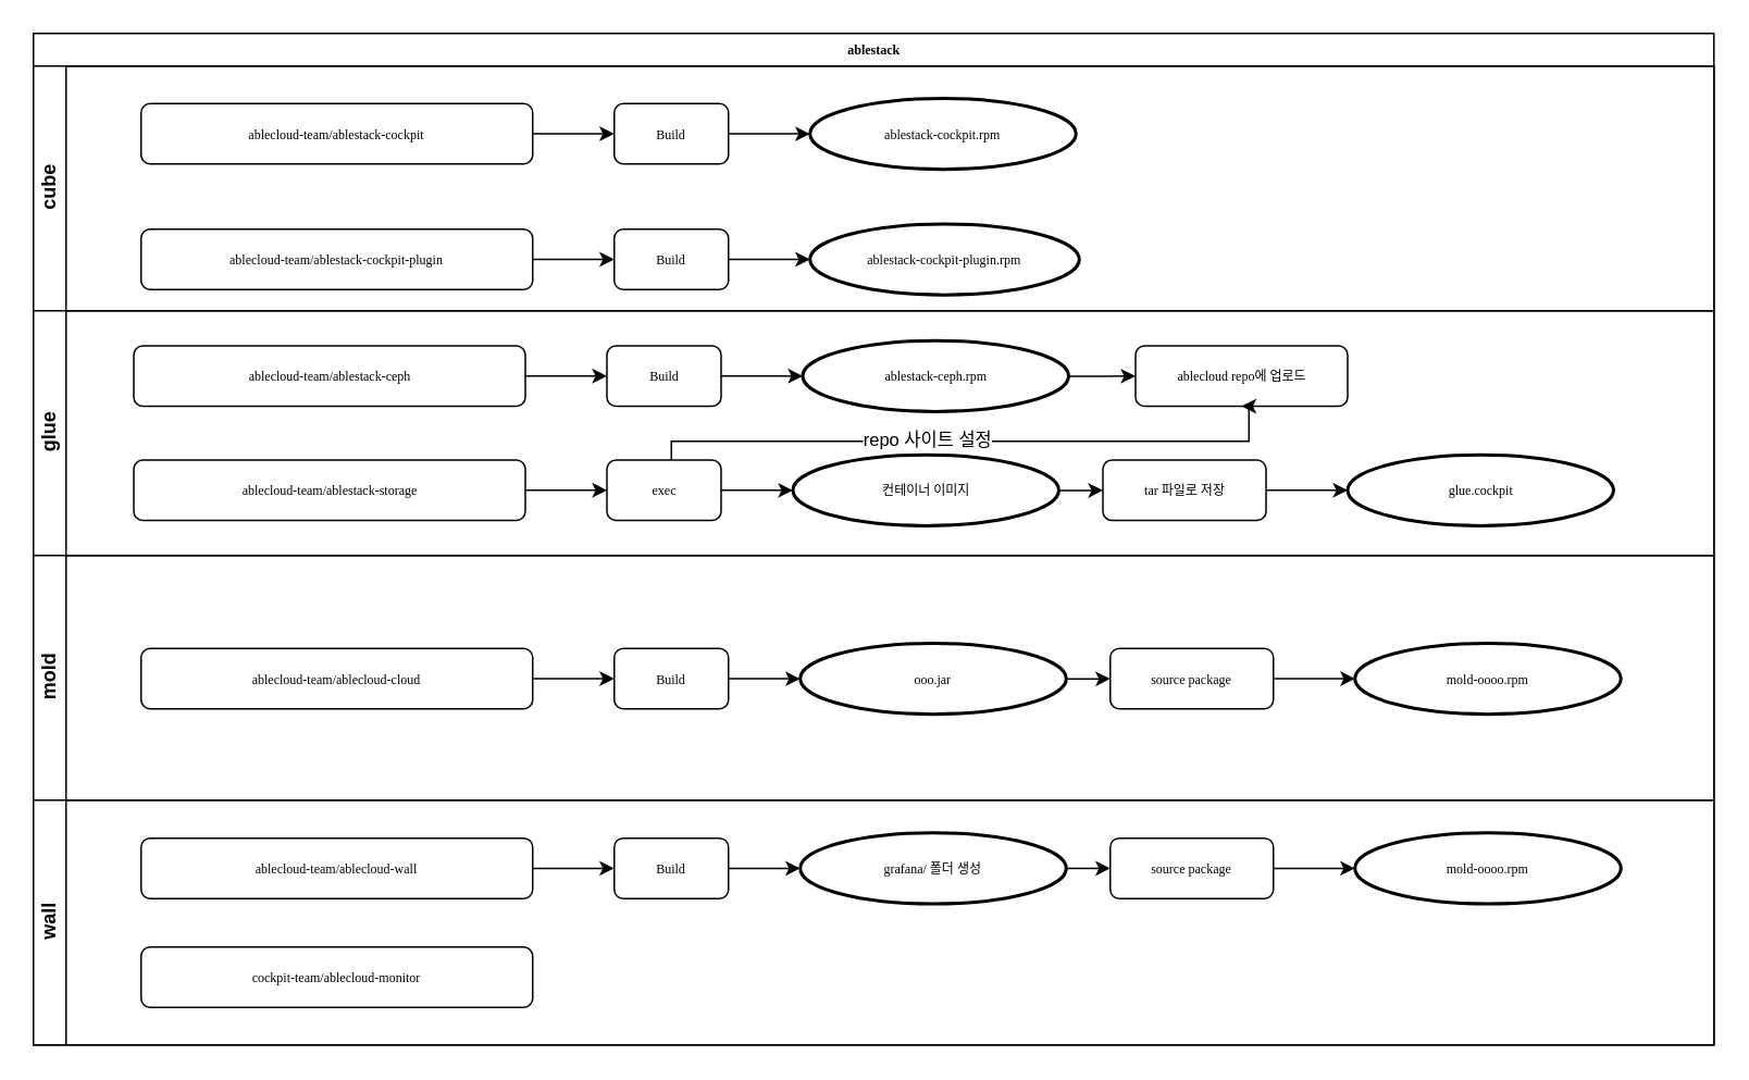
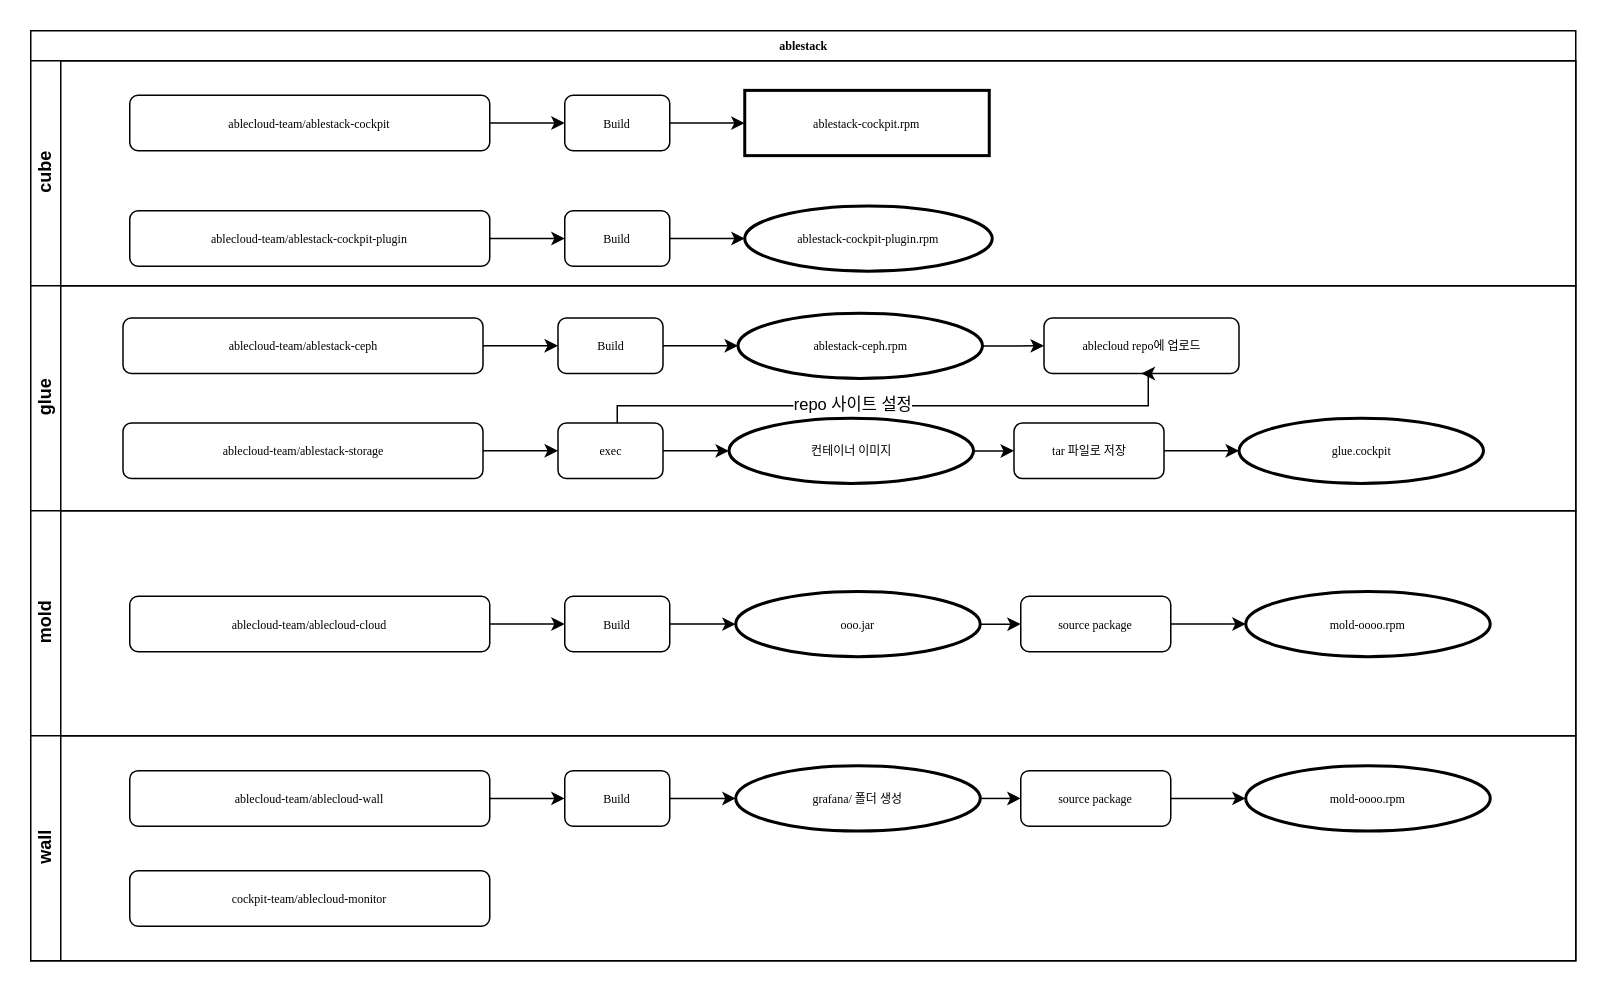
  <mxCell id="0" />
  <mxCell id="1" parent="0" />
  <mxCell id="2" value="ablestack" style="swimlane;html=1;childLayout=stackLayout;horizontal=1;startSize=20;horizontalStack=0;rounded=0;shadow=0;labelBackgroundColor=none;strokeWidth=1;fontFamily=Verdana;fontSize=8;align=center;" parent="1" vertex="1"><mxGeometry x="20" y="20" width="1030" height="620" as="geometry"><mxRectangle x="180" y="70" width="60" height="20" as="alternateBounds" /></mxGeometry></mxCell>
  <mxCell id="3" value="cube" style="swimlane;html=1;startSize=20;horizontal=0;" parent="2" vertex="1"><mxGeometry y="20" width="1030" height="150" as="geometry" /></mxCell>
  <mxCell id="4" style="edgeStyle=orthogonalEdgeStyle;rounded=0;orthogonalLoop=1;jettySize=auto;html=1;entryX=0;entryY=0.5;entryDx=0;entryDy=0;" edge="1" parent="3" source="5" target="12"><mxGeometry relative="1" as="geometry" /></mxCell>
  <mxCell id="5" value="ablecloud-team/ablestack-cockpit-plugin" style="rounded=1;whiteSpace=wrap;html=1;shadow=0;labelBackgroundColor=none;strokeWidth=1;fontFamily=Verdana;fontSize=8;align=center;" parent="3" vertex="1"><mxGeometry x="66" y="100" width="240" height="37" as="geometry" /></mxCell>
  <mxCell id="6" style="edgeStyle=orthogonalEdgeStyle;rounded=0;orthogonalLoop=1;jettySize=auto;html=1;entryX=0;entryY=0.5;entryDx=0;entryDy=0;" edge="1" parent="3" source="7" target="9"><mxGeometry relative="1" as="geometry" /></mxCell>
  <mxCell id="7" value="ablecloud-team/ablestack-cockpit" style="rounded=1;whiteSpace=wrap;html=1;shadow=0;labelBackgroundColor=none;strokeWidth=1;fontFamily=Verdana;fontSize=8;align=center;" parent="3" vertex="1"><mxGeometry x="66" y="23" width="240" height="37" as="geometry" /></mxCell>
  <mxCell id="8" value="" style="edgeStyle=orthogonalEdgeStyle;rounded=0;orthogonalLoop=1;jettySize=auto;html=1;" edge="1" parent="3" source="9" target="10"><mxGeometry relative="1" as="geometry" /></mxCell>
  <mxCell id="9" value="Build" style="rounded=1;whiteSpace=wrap;html=1;shadow=0;labelBackgroundColor=none;strokeWidth=1;fontFamily=Verdana;fontSize=8;align=center;" parent="3" vertex="1"><mxGeometry x="356" y="23.0" width="70" height="37" as="geometry" /></mxCell>
- <mxCell id="10" value="ablestack-cockpit.rpm" style="ellipse;whiteSpace=wrap;html=1;rounded=0;shadow=0;labelBackgroundColor=none;strokeWidth=2;fontFamily=Verdana;fontSize=8;align=center;" parent="3" vertex="1"><mxGeometry x="476" y="19.75" width="163" height="43.5" as="geometry" /></mxCell>
+ <mxCell id="10" value="ablestack-cockpit.rpm" style="whiteSpace=wrap;html=1;shadow=0;labelBackgroundColor=none;strokeWidth=2;fontFamily=Verdana;fontSize=8;align=center;rounded=0;" parent="3" vertex="1"><mxGeometry x="476" y="19.75" width="163" height="43.5" as="geometry" /></mxCell>
  <mxCell id="11" style="edgeStyle=orthogonalEdgeStyle;rounded=0;orthogonalLoop=1;jettySize=auto;html=1;entryX=0;entryY=0.5;entryDx=0;entryDy=0;" edge="1" parent="3" source="12" target="13"><mxGeometry relative="1" as="geometry" /></mxCell>
  <mxCell id="12" value="Build" style="rounded=1;whiteSpace=wrap;html=1;shadow=0;labelBackgroundColor=none;strokeWidth=1;fontFamily=Verdana;fontSize=8;align=center;" vertex="1" parent="3"><mxGeometry x="356" y="100.0" width="70" height="37" as="geometry" /></mxCell>
  <mxCell id="13" value="ablestack-cockpit-plugin.rpm" style="ellipse;whiteSpace=wrap;html=1;rounded=0;shadow=0;labelBackgroundColor=none;strokeWidth=2;fontFamily=Verdana;fontSize=8;align=center;" vertex="1" parent="3"><mxGeometry x="476" y="96.75" width="165" height="43.5" as="geometry" /></mxCell>
  <mxCell id="14" value="glue" style="swimlane;html=1;startSize=20;horizontal=0;" parent="2" vertex="1"><mxGeometry y="170" width="1030" height="150" as="geometry" /></mxCell>
  <mxCell id="15" style="edgeStyle=orthogonalEdgeStyle;rounded=0;html=1;labelBackgroundColor=none;startArrow=none;startFill=0;startSize=5;endArrow=classicThin;endFill=1;endSize=5;jettySize=auto;orthogonalLoop=1;strokeWidth=1;fontFamily=Verdana;fontSize=8" parent="14" edge="1"><mxGeometry relative="1" as="geometry"><mxPoint x="190" y="68.5" as="sourcePoint" /></mxGeometry></mxCell>
  <mxCell id="16" style="edgeStyle=orthogonalEdgeStyle;rounded=0;orthogonalLoop=1;jettySize=auto;html=1;entryX=0;entryY=0.5;entryDx=0;entryDy=0;" edge="1" parent="14" source="17" target="19"><mxGeometry relative="1" as="geometry" /></mxCell>
  <mxCell id="17" value="ablecloud-team/ablestack-ceph" style="rounded=1;whiteSpace=wrap;html=1;shadow=0;labelBackgroundColor=none;strokeWidth=1;fontFamily=Verdana;fontSize=8;align=center;" vertex="1" parent="14"><mxGeometry x="61.5" y="21.5" width="240" height="37" as="geometry" /></mxCell>
  <mxCell id="18" style="edgeStyle=orthogonalEdgeStyle;rounded=0;orthogonalLoop=1;jettySize=auto;html=1;entryX=0;entryY=0.5;entryDx=0;entryDy=0;" edge="1" parent="14" source="19" target="21"><mxGeometry relative="1" as="geometry" /></mxCell>
  <mxCell id="19" value="Build" style="rounded=1;whiteSpace=wrap;html=1;shadow=0;labelBackgroundColor=none;strokeWidth=1;fontFamily=Verdana;fontSize=8;align=center;" vertex="1" parent="14"><mxGeometry x="351.5" y="21.5" width="70" height="37" as="geometry" /></mxCell>
  <mxCell id="20" style="edgeStyle=orthogonalEdgeStyle;rounded=0;orthogonalLoop=1;jettySize=auto;html=1;entryX=0;entryY=0.5;entryDx=0;entryDy=0;" edge="1" parent="14" source="21" target="22"><mxGeometry relative="1" as="geometry" /></mxCell>
  <mxCell id="21" value="ablestack-ceph.rpm" style="ellipse;whiteSpace=wrap;html=1;rounded=0;shadow=0;labelBackgroundColor=none;strokeWidth=2;fontFamily=Verdana;fontSize=8;align=center;" vertex="1" parent="14"><mxGeometry x="471.5" y="18.25" width="163" height="43.5" as="geometry" /></mxCell>
  <mxCell id="22" value="ablecloud repo에 업로드" style="rounded=1;whiteSpace=wrap;html=1;shadow=0;labelBackgroundColor=none;strokeWidth=1;fontFamily=Verdana;fontSize=8;align=center;" vertex="1" parent="14"><mxGeometry x="675.5" y="21.5" width="130" height="37" as="geometry" /></mxCell>
  <mxCell id="23" value="ablecloud-team/ablestack-storage" style="rounded=1;whiteSpace=wrap;html=1;shadow=0;labelBackgroundColor=none;strokeWidth=1;fontFamily=Verdana;fontSize=8;align=center;" vertex="1" parent="14"><mxGeometry x="61.5" y="91.5" width="240" height="37" as="geometry" /></mxCell>
  <mxCell id="24" value="exec" style="rounded=1;whiteSpace=wrap;html=1;shadow=0;labelBackgroundColor=none;strokeWidth=1;fontFamily=Verdana;fontSize=8;align=center;" vertex="1" parent="14"><mxGeometry x="351.5" y="91.5" width="70" height="37" as="geometry" /></mxCell>
  <mxCell id="25" value="컨테이너 이미지" style="ellipse;whiteSpace=wrap;html=1;rounded=0;shadow=0;labelBackgroundColor=none;strokeWidth=2;fontFamily=Verdana;fontSize=8;align=center;" vertex="1" parent="14"><mxGeometry x="465.5" y="88.25" width="163" height="43.5" as="geometry" /></mxCell>
  <mxCell id="26" value="tar 파일로 저장" style="rounded=1;whiteSpace=wrap;html=1;shadow=0;labelBackgroundColor=none;strokeWidth=1;fontFamily=Verdana;fontSize=8;align=center;" vertex="1" parent="14"><mxGeometry x="655.5" y="91.5" width="100" height="37" as="geometry" /></mxCell>
  <mxCell id="27" value="glue.cockpit" style="ellipse;whiteSpace=wrap;html=1;rounded=0;shadow=0;labelBackgroundColor=none;strokeWidth=2;fontFamily=Verdana;fontSize=8;align=center;" vertex="1" parent="14"><mxGeometry x="805.5" y="88.25" width="163" height="43.5" as="geometry" /></mxCell>
  <mxCell id="28" style="edgeStyle=orthogonalEdgeStyle;rounded=0;orthogonalLoop=1;jettySize=auto;html=1;entryX=0.5;entryY=1;entryDx=0;entryDy=0;" edge="1" parent="14" source="24" target="22"><mxGeometry relative="1" as="geometry"><Array as="points"><mxPoint x="391" y="80" /><mxPoint x="745" y="80" /><mxPoint x="745" y="59" /></Array></mxGeometry></mxCell>
  <mxCell id="29" value="repo 사이트 설정" style="edgeLabel;html=1;align=center;verticalAlign=middle;resizable=0;points=[];" vertex="1" connectable="0" parent="28"><mxGeometry x="-0.141" y="2" relative="1" as="geometry"><mxPoint as="offset" /></mxGeometry></mxCell>
  <mxCell id="30" style="edgeStyle=orthogonalEdgeStyle;rounded=0;orthogonalLoop=1;jettySize=auto;html=1;" edge="1" parent="14" source="23" target="24"><mxGeometry relative="1" as="geometry" /></mxCell>
  <mxCell id="31" value="" style="edgeStyle=orthogonalEdgeStyle;rounded=0;orthogonalLoop=1;jettySize=auto;html=1;" edge="1" parent="14" source="24" target="25"><mxGeometry relative="1" as="geometry" /></mxCell>
  <mxCell id="32" value="" style="edgeStyle=orthogonalEdgeStyle;rounded=0;orthogonalLoop=1;jettySize=auto;html=1;" edge="1" parent="14" source="25" target="26"><mxGeometry relative="1" as="geometry" /></mxCell>
  <mxCell id="33" style="edgeStyle=orthogonalEdgeStyle;rounded=0;orthogonalLoop=1;jettySize=auto;html=1;entryX=0;entryY=0.5;entryDx=0;entryDy=0;" edge="1" parent="14" source="26" target="27"><mxGeometry relative="1" as="geometry" /></mxCell>
  <mxCell id="34" value="mold" style="swimlane;html=1;startSize=20;horizontal=0;" vertex="1" parent="2"><mxGeometry y="320" width="1030" height="150" as="geometry"><mxRectangle y="320" width="1030" height="20" as="alternateBounds" /></mxGeometry></mxCell>
  <mxCell id="35" style="edgeStyle=orthogonalEdgeStyle;rounded=0;orthogonalLoop=1;jettySize=auto;html=1;" edge="1" parent="34" source="36" target="38"><mxGeometry relative="1" as="geometry" /></mxCell>
  <mxCell id="36" value="ablecloud-team/ablecloud-cloud" style="rounded=1;whiteSpace=wrap;html=1;shadow=0;labelBackgroundColor=none;strokeWidth=1;fontFamily=Verdana;fontSize=8;align=center;" vertex="1" parent="34"><mxGeometry x="66" y="57" width="240" height="37" as="geometry" /></mxCell>
  <mxCell id="37" value="" style="edgeStyle=orthogonalEdgeStyle;rounded=0;orthogonalLoop=1;jettySize=auto;html=1;" edge="1" parent="34" source="38" target="40"><mxGeometry relative="1" as="geometry" /></mxCell>
  <mxCell id="38" value="Build" style="rounded=1;whiteSpace=wrap;html=1;shadow=0;labelBackgroundColor=none;strokeWidth=1;fontFamily=Verdana;fontSize=8;align=center;" vertex="1" parent="34"><mxGeometry x="356" y="57" width="70" height="37" as="geometry" /></mxCell>
  <mxCell id="39" value="" style="edgeStyle=orthogonalEdgeStyle;rounded=0;orthogonalLoop=1;jettySize=auto;html=1;" edge="1" parent="34" source="40" target="42"><mxGeometry relative="1" as="geometry" /></mxCell>
  <mxCell id="40" value="ooo.jar" style="ellipse;whiteSpace=wrap;html=1;rounded=0;shadow=0;labelBackgroundColor=none;strokeWidth=2;fontFamily=Verdana;fontSize=8;align=center;" vertex="1" parent="34"><mxGeometry x="470" y="53.75" width="163" height="43.5" as="geometry" /></mxCell>
  <mxCell id="41" style="edgeStyle=orthogonalEdgeStyle;rounded=0;orthogonalLoop=1;jettySize=auto;html=1;entryX=0;entryY=0.5;entryDx=0;entryDy=0;" edge="1" parent="34" source="42" target="43"><mxGeometry relative="1" as="geometry" /></mxCell>
  <mxCell id="42" value="source package" style="rounded=1;whiteSpace=wrap;html=1;shadow=0;labelBackgroundColor=none;strokeWidth=1;fontFamily=Verdana;fontSize=8;align=center;" vertex="1" parent="34"><mxGeometry x="660" y="57" width="100" height="37" as="geometry" /></mxCell>
  <mxCell id="43" value="mold-oooo.rpm" style="ellipse;whiteSpace=wrap;html=1;rounded=0;shadow=0;labelBackgroundColor=none;strokeWidth=2;fontFamily=Verdana;fontSize=8;align=center;" vertex="1" parent="34"><mxGeometry x="810" y="53.75" width="163" height="43.5" as="geometry" /></mxCell>
  <mxCell id="44" value="wall" style="swimlane;html=1;startSize=20;horizontal=0;" vertex="1" parent="2"><mxGeometry y="470" width="1030" height="150" as="geometry"><mxRectangle y="320" width="1030" height="20" as="alternateBounds" /></mxGeometry></mxCell>
  <mxCell id="45" style="edgeStyle=orthogonalEdgeStyle;rounded=0;orthogonalLoop=1;jettySize=auto;html=1;" edge="1" parent="44" source="46" target="48"><mxGeometry relative="1" as="geometry" /></mxCell>
  <mxCell id="46" value="ablecloud-team/ablecloud-wall" style="rounded=1;whiteSpace=wrap;html=1;shadow=0;labelBackgroundColor=none;strokeWidth=1;fontFamily=Verdana;fontSize=8;align=center;" vertex="1" parent="44"><mxGeometry x="66" y="23.25" width="240" height="37" as="geometry" /></mxCell>
  <mxCell id="47" value="" style="edgeStyle=orthogonalEdgeStyle;rounded=0;orthogonalLoop=1;jettySize=auto;html=1;" edge="1" parent="44" source="48" target="50"><mxGeometry relative="1" as="geometry" /></mxCell>
  <mxCell id="48" value="Build" style="rounded=1;whiteSpace=wrap;html=1;shadow=0;labelBackgroundColor=none;strokeWidth=1;fontFamily=Verdana;fontSize=8;align=center;" vertex="1" parent="44"><mxGeometry x="356" y="23.25" width="70" height="37" as="geometry" /></mxCell>
  <mxCell id="49" value="" style="edgeStyle=orthogonalEdgeStyle;rounded=0;orthogonalLoop=1;jettySize=auto;html=1;" edge="1" parent="44" source="50" target="52"><mxGeometry relative="1" as="geometry" /></mxCell>
  <mxCell id="50" value="grafana/ 폴더 생성" style="ellipse;whiteSpace=wrap;html=1;rounded=0;shadow=0;labelBackgroundColor=none;strokeWidth=2;fontFamily=Verdana;fontSize=8;align=center;" vertex="1" parent="44"><mxGeometry x="470" y="20" width="163" height="43.5" as="geometry" /></mxCell>
  <mxCell id="51" style="edgeStyle=orthogonalEdgeStyle;rounded=0;orthogonalLoop=1;jettySize=auto;html=1;entryX=0;entryY=0.5;entryDx=0;entryDy=0;" edge="1" parent="44" source="52" target="53"><mxGeometry relative="1" as="geometry" /></mxCell>
  <mxCell id="52" value="source package" style="rounded=1;whiteSpace=wrap;html=1;shadow=0;labelBackgroundColor=none;strokeWidth=1;fontFamily=Verdana;fontSize=8;align=center;" vertex="1" parent="44"><mxGeometry x="660" y="23.25" width="100" height="37" as="geometry" /></mxCell>
  <mxCell id="53" value="mold-oooo.rpm" style="ellipse;whiteSpace=wrap;html=1;rounded=0;shadow=0;labelBackgroundColor=none;strokeWidth=2;fontFamily=Verdana;fontSize=8;align=center;" vertex="1" parent="44"><mxGeometry x="810" y="20" width="163" height="43.5" as="geometry" /></mxCell>
  <mxCell id="54" value="cockpit-team/ablecloud-monitor" style="rounded=1;whiteSpace=wrap;html=1;shadow=0;labelBackgroundColor=none;strokeWidth=1;fontFamily=Verdana;fontSize=8;align=center;" vertex="1" parent="44"><mxGeometry x="66" y="90" width="240" height="37" as="geometry" /></mxCell>
